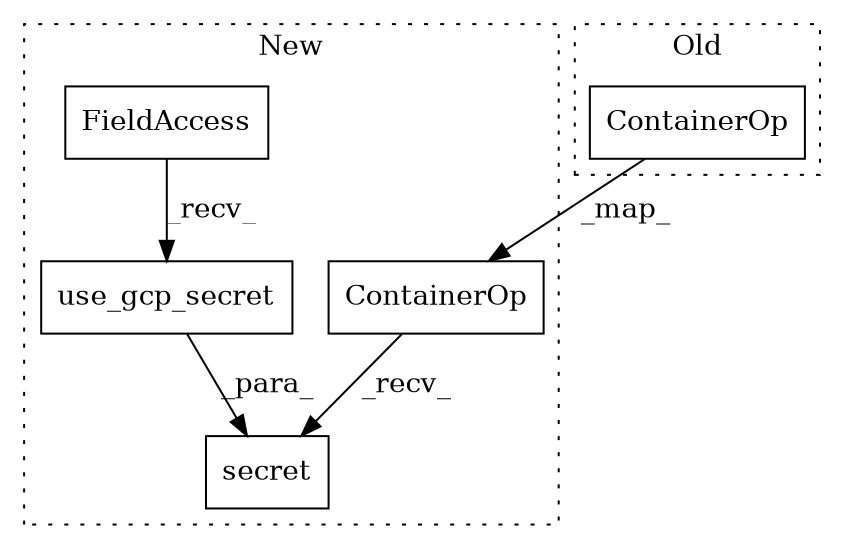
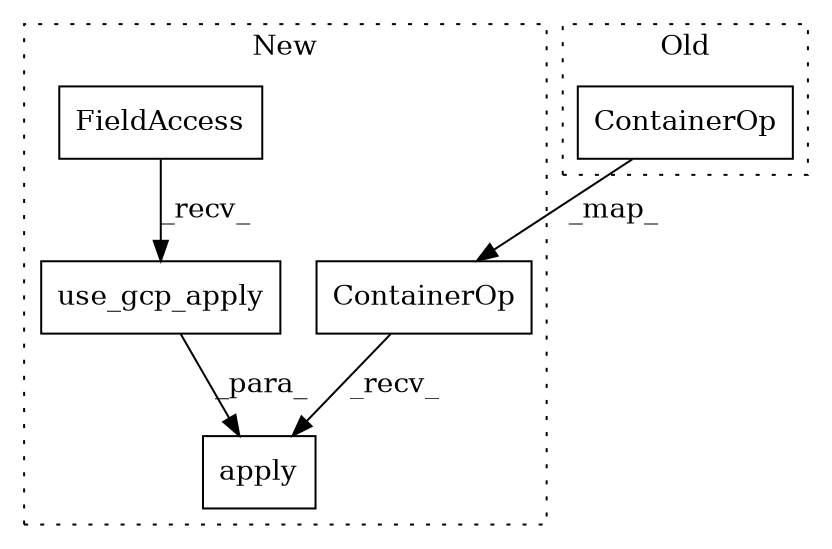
  digraph {
    node [a=32 l="12,1" shape=box]
    n1 [label=ContainerOp s="288,602"]
-   n2 [l="6,1" label=secret s="604,647"]
-   n3 [l="15,1" label=use_gcp_secret s="618,646"]
+   n2 [l="6,1" label=apply s="604,647"]
+   n3 [l="15,1" label=use_gcp_apply s="618,646"]
    n4 [a=22 l=3 label=FieldAccess s=610]
    n5 [label=ContainerOp s="272,586"]
    subgraph cluster_1 {
      label=New
      style=dotted
      n1
      n2
      n3
      n4
    }
    subgraph cluster_2 {
      label=Old
      style=dotted
      n5
    }
    n1 -> n2 [label=_recv_]
    n3 -> n2 [label=_para_]
    n4 -> n3 [label=_recv_]
    n5 -> n1 [label=_map_]
  }
